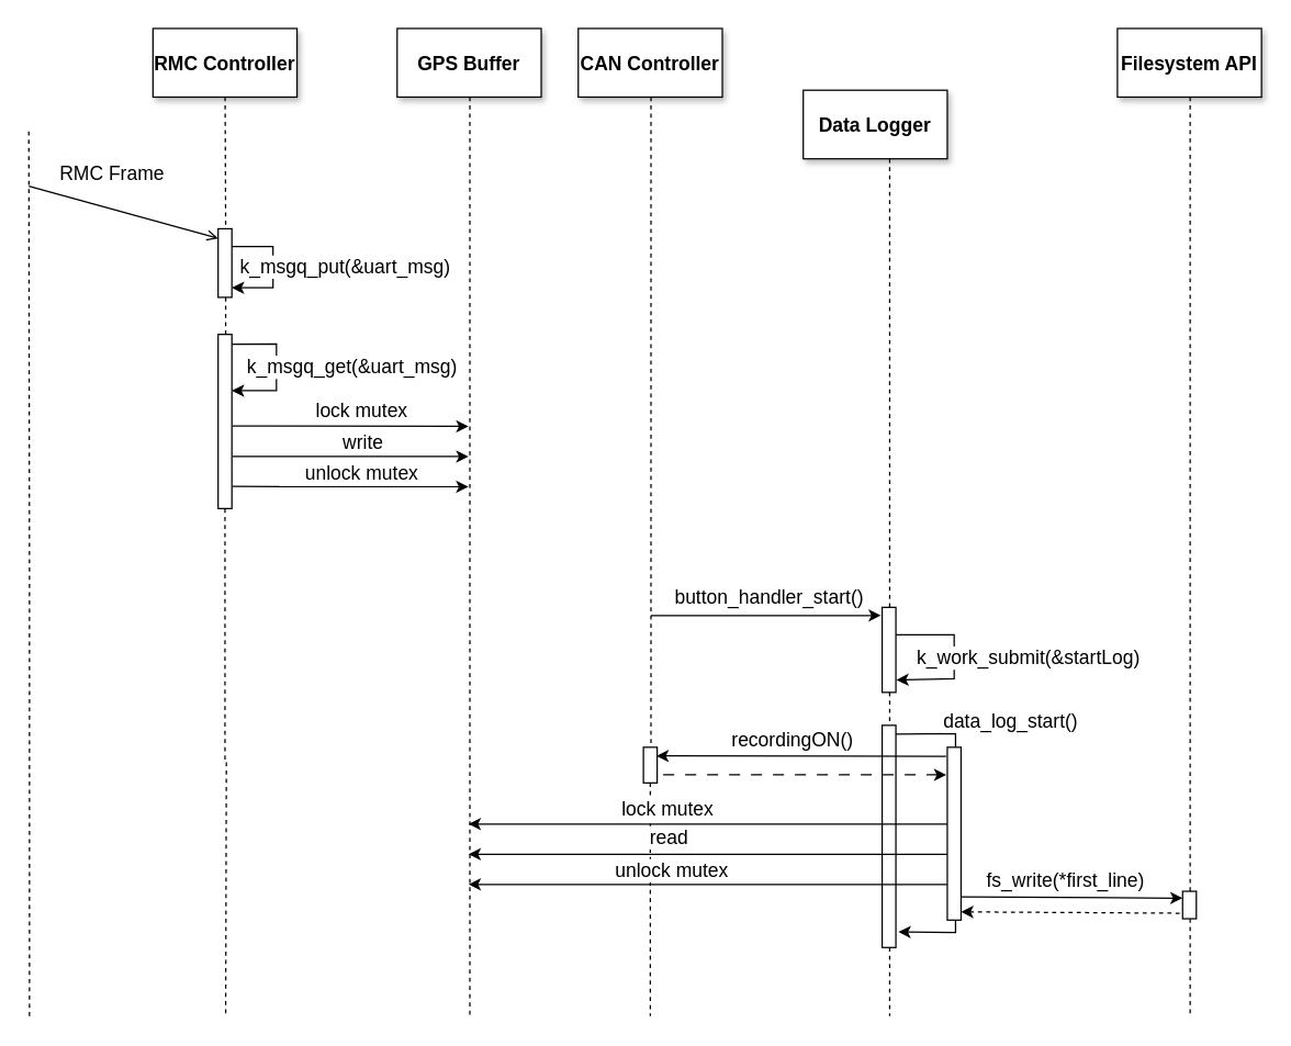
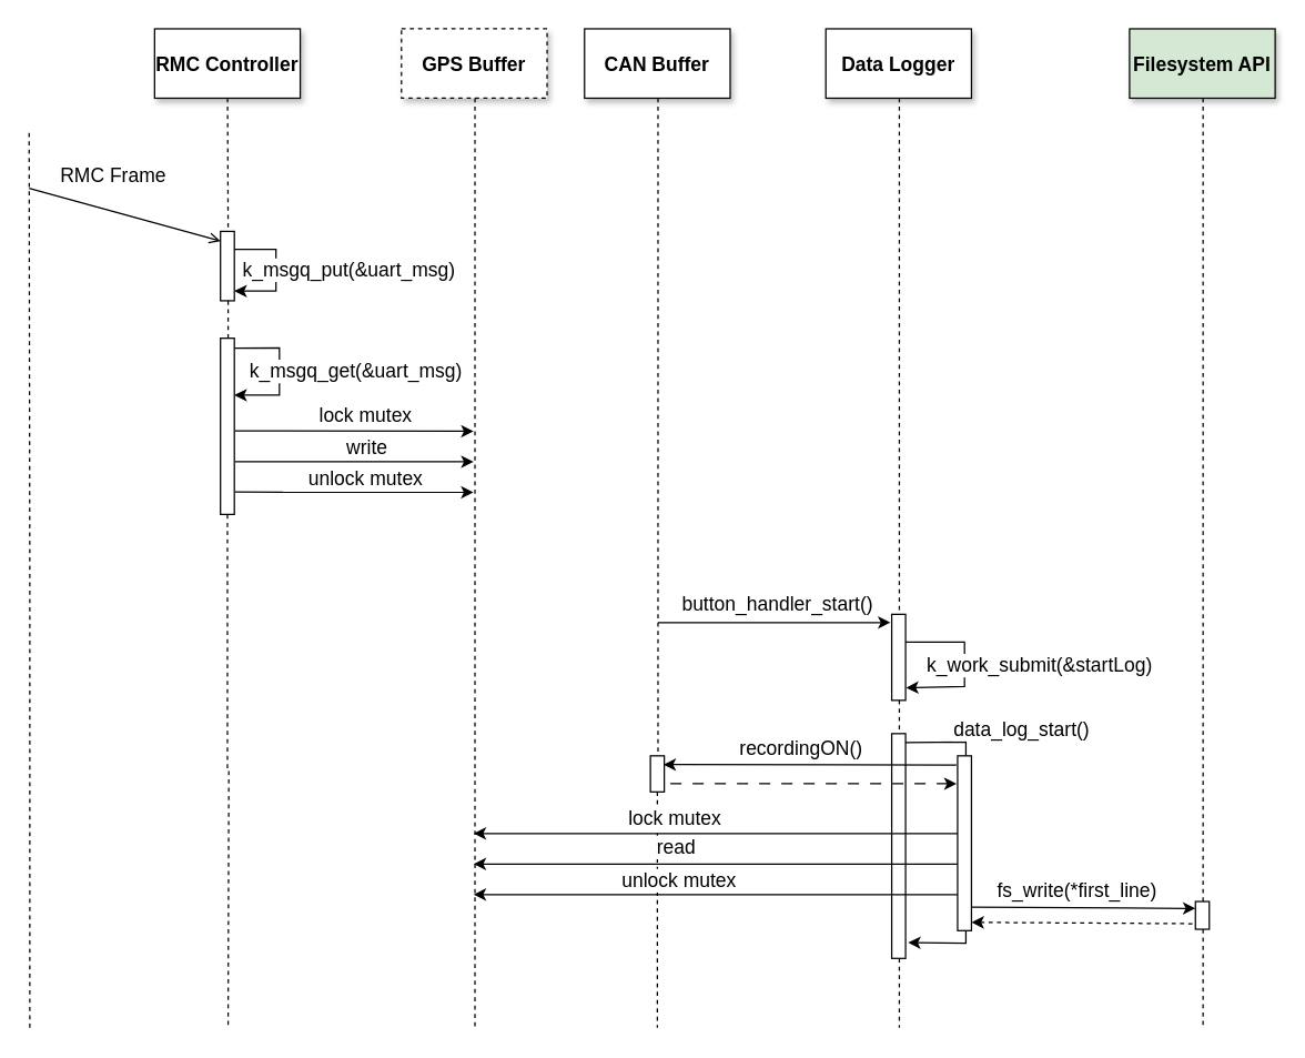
  <mxCell id="0" />
  <mxCell id="1" parent="0" />
  <mxCell id="2" value="RMC Controller" style="shadow=1;fontFamily=Helvetica;fontSize=14;fontStyle=1" parent="1" vertex="1"><mxGeometry x="111" y="20" width="105" height="50" as="geometry" /></mxCell>
  <mxCell id="3" value="" style="edgeStyle=elbowEdgeStyle;elbow=horizontal;endArrow=none;dashed=1;fontFamily=Helvetica;fontSize=14;" parent="1" target="4" edge="1"><mxGeometry x="230.0" y="310" width="100" height="100" as="geometry"><mxPoint x="163.581" y="70" as="sourcePoint" /><mxPoint x="163.5" y="680" as="targetPoint" /></mxGeometry></mxCell>
  <mxCell id="4" value="" style="rounded=0;whiteSpace=wrap;html=1;fontFamily=Helvetica;fontSize=14;" parent="1" vertex="1"><mxGeometry x="158.5" y="166" width="10" height="50" as="geometry" /></mxCell>
  <mxCell id="5" value="" style="endArrow=classic;html=1;rounded=0;fontFamily=Helvetica;fontSize=14;" parent="1" edge="1"><mxGeometry width="50" height="50" relative="1" as="geometry"><mxPoint x="168.5" y="179" as="sourcePoint" /><mxPoint x="168.5" y="209" as="targetPoint" /><Array as="points"><mxPoint x="198.5" y="179" /><mxPoint x="198.5" y="199" /><mxPoint x="198.5" y="209" /></Array></mxGeometry></mxCell>
  <mxCell id="6" value="k_msgq_put(&amp;amp;uart_msg)" style="edgeLabel;html=1;align=center;verticalAlign=middle;resizable=0;points=[];fontFamily=Helvetica;fontSize=14;" parent="5" vertex="1" connectable="0"><mxGeometry x="-0.158" y="1" relative="1" as="geometry"><mxPoint x="51" y="6" as="offset" /></mxGeometry></mxCell>
  <mxCell id="7" value="" style="edgeStyle=elbowEdgeStyle;elbow=horizontal;endArrow=none;dashed=1;fontFamily=Helvetica;fontSize=14;" parent="1" source="4" target="22" edge="1"><mxGeometry x="230.0" y="310" width="100" height="100" as="geometry"><mxPoint x="163" y="260" as="sourcePoint" /><mxPoint x="163.5" y="680" as="targetPoint" /></mxGeometry></mxCell>
  <mxCell id="8" value="" style="endArrow=classic;html=1;rounded=0;fontFamily=Helvetica;fontSize=14;entryX=1;entryY=0.25;entryDx=0;entryDy=0;exitX=0.986;exitY=0.057;exitDx=0;exitDy=0;exitPerimeter=0;" parent="1" edge="1" source="22"><mxGeometry width="50" height="50" relative="1" as="geometry"><mxPoint x="171" y="250" as="sourcePoint" /><mxPoint x="168.5" y="284" as="targetPoint" /><Array as="points"><mxPoint x="201" y="250" /><mxPoint x="201" y="284" /></Array></mxGeometry></mxCell>
  <mxCell id="9" value="k_msgq_get(&amp;amp;uart_msg)" style="edgeLabel;html=1;align=center;verticalAlign=middle;resizable=0;points=[];fontFamily=Helvetica;fontSize=14;" parent="8" vertex="1" connectable="0"><mxGeometry x="0.287" relative="1" as="geometry"><mxPoint x="54" y="-15" as="offset" /></mxGeometry></mxCell>
- <mxCell id="10" value="GPS Buffer" style="shadow=1;fontFamily=Helvetica;fontSize=14;fontStyle=1" parent="1" vertex="1"><mxGeometry x="289" y="20" width="105" height="50" as="geometry" /></mxCell>
+ <mxCell id="10" value="GPS Buffer" style="shadow=1;fontFamily=Helvetica;fontSize=14;fontStyle=1;dashed=1;" parent="1" vertex="1"><mxGeometry x="289" y="20" width="105" height="50" as="geometry" /></mxCell>
  <mxCell id="11" value="" style="edgeStyle=elbowEdgeStyle;elbow=horizontal;endArrow=none;dashed=1;fontFamily=Helvetica;fontSize=14;" parent="1" source="10" edge="1"><mxGeometry x="230.0" y="310" width="100" height="100" as="geometry"><mxPoint x="341" y="70" as="sourcePoint" /><mxPoint x="342" y="740" as="targetPoint" /></mxGeometry></mxCell>
  <mxCell id="12" value="" style="edgeStyle=orthogonalEdgeStyle;rounded=0;orthogonalLoop=1;jettySize=auto;html=1;endArrow=none;endFill=0;dashed=1;fontFamily=Helvetica;fontSize=14;" parent="1" edge="1"><mxGeometry relative="1" as="geometry"><mxPoint x="20.5" y="95" as="sourcePoint" /><mxPoint x="21" y="740" as="targetPoint" /></mxGeometry></mxCell>
  <mxCell id="13" value="" style="endArrow=open;html=1;rounded=0;endFill=0;entryX=-0.06;entryY=0.162;entryDx=0;entryDy=0;entryPerimeter=0;fontFamily=Helvetica;fontSize=14;" parent="1" edge="1"><mxGeometry width="50" height="50" relative="1" as="geometry"><mxPoint x="20.5" y="135" as="sourcePoint" /><mxPoint x="158.5" y="173" as="targetPoint" /></mxGeometry></mxCell>
  <mxCell id="14" value="RMC Frame" style="edgeLabel;html=1;align=center;verticalAlign=middle;resizable=0;points=[];fontFamily=Helvetica;fontSize=14;" parent="13" vertex="1" connectable="0"><mxGeometry x="-0.195" y="-2" relative="1" as="geometry"><mxPoint x="5" y="-27" as="offset" /></mxGeometry></mxCell>
  <mxCell id="15" value="" style="endArrow=classic;html=1;rounded=0;fontFamily=Helvetica;fontSize=14;exitX=1.062;exitY=0.701;exitDx=0;exitDy=0;exitPerimeter=0;" parent="1" edge="1" source="22"><mxGeometry width="50" height="50" relative="1" as="geometry"><mxPoint x="217.57" y="332.1" as="sourcePoint" /><mxPoint x="341" y="332.06" as="targetPoint" /></mxGeometry></mxCell>
  <mxCell id="16" value="write" style="edgeLabel;html=1;align=center;verticalAlign=middle;resizable=0;points=[];fontFamily=Helvetica;fontSize=14;" parent="15" vertex="1" connectable="0"><mxGeometry x="0.388" y="-1" relative="1" as="geometry"><mxPoint x="-25" y="-12" as="offset" /></mxGeometry></mxCell>
  <mxCell id="17" value="" style="endArrow=classic;html=1;rounded=0;fontFamily=Helvetica;fontSize=14;exitX=1.035;exitY=0.526;exitDx=0;exitDy=0;exitPerimeter=0;" parent="1" edge="1" source="22"><mxGeometry width="50" height="50" relative="1" as="geometry"><mxPoint x="217.57" y="309.996" as="sourcePoint" /><mxPoint x="341" y="310.06" as="targetPoint" /></mxGeometry></mxCell>
  <mxCell id="18" value="lock mutex" style="edgeLabel;html=1;align=center;verticalAlign=middle;resizable=0;points=[];fontFamily=Helvetica;fontSize=14;" parent="17" vertex="1" connectable="0"><mxGeometry x="0.388" y="-1" relative="1" as="geometry"><mxPoint x="-25" y="-12" as="offset" /></mxGeometry></mxCell>
  <mxCell id="19" value="" style="endArrow=classic;html=1;rounded=0;fontFamily=Helvetica;fontSize=14;exitX=1.049;exitY=0.873;exitDx=0;exitDy=0;exitPerimeter=0;" parent="1" edge="1" source="22"><mxGeometry width="50" height="50" relative="1" as="geometry"><mxPoint x="217.5" y="354.1" as="sourcePoint" /><mxPoint x="340.93" y="354.06" as="targetPoint" /></mxGeometry></mxCell>
  <mxCell id="20" value="unlock mutex" style="edgeLabel;html=1;align=center;verticalAlign=middle;resizable=0;points=[];fontFamily=Helvetica;fontSize=14;" parent="19" vertex="1" connectable="0"><mxGeometry x="0.388" y="-1" relative="1" as="geometry"><mxPoint x="-25" y="-12" as="offset" /></mxGeometry></mxCell>
  <mxCell id="21" value="" style="edgeStyle=orthogonalEdgeStyle;rounded=0;orthogonalLoop=1;jettySize=auto;html=1;endArrow=none;endFill=0;dashed=1;" edge="1" parent="1" source="22"><mxGeometry relative="1" as="geometry"><mxPoint x="164" y="740" as="targetPoint" /></mxGeometry></mxCell>
  <mxCell id="22" value="" style="rounded=0;whiteSpace=wrap;html=1;fontFamily=Helvetica;fontSize=14;" parent="1" vertex="1"><mxGeometry x="158.5" y="243" width="10" height="127" as="geometry" /></mxCell>
- <mxCell id="23" value="CAN Controller" style="shadow=1;fontFamily=Helvetica;fontSize=14;fontStyle=1" vertex="1" parent="1"><mxGeometry x="421" y="20" width="105" height="50" as="geometry" /></mxCell>
+ <mxCell id="23" value="CAN Buffer" style="shadow=1;fontFamily=Helvetica;fontSize=14;fontStyle=1" vertex="1" parent="1"><mxGeometry x="421" y="20" width="105" height="50" as="geometry" /></mxCell>
  <mxCell id="24" value="" style="edgeStyle=elbowEdgeStyle;elbow=horizontal;endArrow=none;dashed=1;fontFamily=Helvetica;fontSize=14;entryX=0.5;entryY=0;entryDx=0;entryDy=0;" edge="1" parent="1" source="23" target="42"><mxGeometry x="230.0" y="310" width="100" height="100" as="geometry"><mxPoint x="473" y="70" as="sourcePoint" /><mxPoint x="473.714" y="392" as="targetPoint" /></mxGeometry></mxCell>
- <mxCell id="25" value="Data Logger" style="shadow=1;fontFamily=Helvetica;fontSize=14;fontStyle=1" vertex="1" parent="1"><mxGeometry x="585" y="65" width="105" height="50" as="geometry" /></mxCell>
+ <mxCell id="25" value="Data Logger" style="shadow=1;fontFamily=Helvetica;fontSize=14;fontStyle=1" vertex="1" parent="1"><mxGeometry x="595" y="20" width="105" height="50" as="geometry" /></mxCell>
  <mxCell id="26" value="" style="edgeStyle=elbowEdgeStyle;elbow=horizontal;endArrow=none;dashed=1;fontFamily=Helvetica;fontSize=14;" edge="1" parent="1" source="34"><mxGeometry x="230.0" y="310" width="100" height="100" as="geometry"><mxPoint x="672.5" y="504" as="sourcePoint" /><mxPoint x="648" y="740" as="targetPoint" /></mxGeometry></mxCell>
  <mxCell id="27" value="" style="edgeStyle=elbowEdgeStyle;elbow=horizontal;endArrow=none;dashed=1;fontFamily=Helvetica;fontSize=14;" edge="1" parent="1" source="25" target="28"><mxGeometry x="230.0" y="310" width="100" height="100" as="geometry"><mxPoint x="647" y="70" as="sourcePoint" /><mxPoint x="647.5" y="680" as="targetPoint" /></mxGeometry></mxCell>
  <mxCell id="28" value="" style="rounded=0;whiteSpace=wrap;html=1;fontFamily=Helvetica;fontSize=14;" vertex="1" parent="1"><mxGeometry x="642.5" y="442" width="10" height="62" as="geometry" /></mxCell>
  <mxCell id="29" value="" style="endArrow=classic;html=1;rounded=0;fontFamily=Helvetica;fontSize=14;entryX=-0.088;entryY=0.096;entryDx=0;entryDy=0;entryPerimeter=0;" edge="1" parent="1" target="28"><mxGeometry width="50" height="50" relative="1" as="geometry"><mxPoint x="474" y="448" as="sourcePoint" /><mxPoint x="641" y="448" as="targetPoint" /></mxGeometry></mxCell>
  <mxCell id="30" value="button_handler_start()" style="edgeLabel;html=1;align=center;verticalAlign=middle;resizable=0;points=[];fontFamily=Helvetica;fontSize=14;" vertex="1" connectable="0" parent="29"><mxGeometry x="0.388" y="-1" relative="1" as="geometry"><mxPoint x="-31" y="-14" as="offset" /></mxGeometry></mxCell>
  <mxCell id="31" value="" style="endArrow=classic;html=1;rounded=0;entryX=1.03;entryY=0.662;entryDx=0;entryDy=0;entryPerimeter=0;fontFamily=Helvetica;fontSize=14;" edge="1" parent="1"><mxGeometry width="50" height="50" relative="1" as="geometry"><mxPoint x="652.5" y="462" as="sourcePoint" /><mxPoint x="652.8" y="494.96" as="targetPoint" /><Array as="points"><mxPoint x="695" y="462" /><mxPoint x="695" y="494" /></Array></mxGeometry></mxCell>
  <mxCell id="32" value="&lt;div style=&quot;font-size: 14px;&quot;&gt;k_work_submit(&amp;amp;startLog)&lt;/div&gt;" style="edgeLabel;html=1;align=center;verticalAlign=middle;resizable=0;points=[];fontSize=14;fontFamily=Helvetica;" vertex="1" connectable="0" parent="31"><mxGeometry x="-0.028" relative="1" as="geometry"><mxPoint x="53" y="2" as="offset" /></mxGeometry></mxCell>
  <mxCell id="33" value="" style="edgeStyle=elbowEdgeStyle;elbow=horizontal;endArrow=none;dashed=1;fontFamily=Helvetica;fontSize=14;" edge="1" parent="1" source="28" target="34"><mxGeometry x="230.0" y="310" width="100" height="100" as="geometry"><mxPoint x="647" y="554" as="sourcePoint" /><mxPoint x="647.5" y="814" as="targetPoint" /></mxGeometry></mxCell>
  <mxCell id="34" value="" style="rounded=0;whiteSpace=wrap;html=1;fontFamily=Helvetica;fontSize=14;" vertex="1" parent="1"><mxGeometry x="642.5" y="528" width="10" height="162" as="geometry" /></mxCell>
  <mxCell id="35" value="" style="endArrow=classic;html=1;rounded=0;exitX=0.883;exitY=0.042;exitDx=0;exitDy=0;exitPerimeter=0;fontFamily=Helvetica;fontSize=14;entryX=1.183;entryY=0.93;entryDx=0;entryDy=0;entryPerimeter=0;" edge="1" parent="1" target="34"><mxGeometry width="50" height="50" relative="1" as="geometry"><mxPoint x="652.33" y="534.384" as="sourcePoint" /><mxPoint x="655" y="594" as="targetPoint" /><Array as="points"><mxPoint x="696" y="534" /><mxPoint x="696" y="679" /></Array></mxGeometry></mxCell>
  <mxCell id="36" value="data_log_start()" style="edgeLabel;html=1;align=center;verticalAlign=middle;resizable=0;points=[];fontFamily=Helvetica;fontSize=14;" vertex="1" connectable="0" parent="35"><mxGeometry x="-0.665" y="2" relative="1" as="geometry"><mxPoint x="44" y="-8" as="offset" /></mxGeometry></mxCell>
  <mxCell id="37" value="" style="rounded=0;whiteSpace=wrap;html=1;fontFamily=Helvetica;fontSize=14;" vertex="1" parent="1"><mxGeometry x="690" y="544" width="10" height="126" as="geometry" /></mxCell>
  <mxCell id="38" value="" style="endArrow=classic;html=1;rounded=0;entryX=0.941;entryY=0.198;entryDx=0;entryDy=0;entryPerimeter=0;fontFamily=Helvetica;exitX=-0.088;exitY=0.052;exitDx=0;exitDy=0;exitPerimeter=0;fontSize=14;" edge="1" parent="1" source="37"><mxGeometry width="50" height="50" relative="1" as="geometry"><mxPoint x="678" y="551" as="sourcePoint" /><mxPoint x="477.91" y="550.316" as="targetPoint" /></mxGeometry></mxCell>
  <mxCell id="39" value="recordingON()" style="edgeLabel;html=1;align=center;verticalAlign=middle;resizable=0;points=[];fontFamily=Helvetica;fontSize=14;" vertex="1" connectable="0" parent="38"><mxGeometry x="0.011" y="-1" relative="1" as="geometry"><mxPoint x="-6" y="-11" as="offset" /></mxGeometry></mxCell>
  <mxCell id="40" value="" style="endArrow=none;html=1;rounded=0;exitX=-0.07;exitY=0.835;exitDx=0;exitDy=0;endFill=0;startArrow=classic;startFill=1;dashed=1;dashPattern=8 8;exitPerimeter=0;entryX=0.983;entryY=0.597;entryDx=0;entryDy=0;entryPerimeter=0;fontFamily=Helvetica;fontSize=14;" edge="1" parent="1"><mxGeometry width="50" height="50" relative="1" as="geometry"><mxPoint x="689.3" y="564.07" as="sourcePoint" /><mxPoint x="478.33" y="564.074" as="targetPoint" /></mxGeometry></mxCell>
  <mxCell id="41" value="" style="edgeStyle=orthogonalEdgeStyle;rounded=0;orthogonalLoop=1;jettySize=auto;html=1;dashed=1;endArrow=none;endFill=0;" edge="1" parent="1" source="42"><mxGeometry relative="1" as="geometry"><mxPoint x="473.5" y="740" as="targetPoint" /></mxGeometry></mxCell>
  <mxCell id="42" value="" style="rounded=0;whiteSpace=wrap;html=1;fontFamily=Helvetica;fontSize=14;" vertex="1" parent="1"><mxGeometry x="468.5" y="544" width="10" height="26" as="geometry" /></mxCell>
  <mxCell id="43" value="" style="endArrow=classic;html=1;rounded=0;fontFamily=Helvetica;fontSize=14;exitX=1.062;exitY=0.701;exitDx=0;exitDy=0;exitPerimeter=0;" edge="1" parent="1"><mxGeometry width="50" height="50" relative="1" as="geometry"><mxPoint x="690" y="622.06" as="sourcePoint" /><mxPoint x="341" y="622" as="targetPoint" /></mxGeometry></mxCell>
  <mxCell id="44" value="read" style="edgeLabel;html=1;align=center;verticalAlign=middle;resizable=0;points=[];fontFamily=Helvetica;fontSize=14;" vertex="1" connectable="0" parent="43"><mxGeometry x="0.388" y="-1" relative="1" as="geometry"><mxPoint x="38" y="-12" as="offset" /></mxGeometry></mxCell>
  <mxCell id="45" value="" style="endArrow=classic;html=1;rounded=0;fontFamily=Helvetica;fontSize=14;exitX=1.035;exitY=0.526;exitDx=0;exitDy=0;exitPerimeter=0;" edge="1" parent="1"><mxGeometry width="50" height="50" relative="1" as="geometry"><mxPoint x="690" y="600.06" as="sourcePoint" /><mxPoint x="341" y="600" as="targetPoint" /></mxGeometry></mxCell>
  <mxCell id="46" value="lock mutex" style="edgeLabel;html=1;align=center;verticalAlign=middle;resizable=0;points=[];fontFamily=Helvetica;fontSize=14;" vertex="1" connectable="0" parent="45"><mxGeometry x="0.388" y="-1" relative="1" as="geometry"><mxPoint x="37" y="-11" as="offset" /></mxGeometry></mxCell>
  <mxCell id="47" value="" style="endArrow=classic;html=1;rounded=0;fontFamily=Helvetica;fontSize=14;exitX=1.049;exitY=0.873;exitDx=0;exitDy=0;exitPerimeter=0;" edge="1" parent="1"><mxGeometry width="50" height="50" relative="1" as="geometry"><mxPoint x="689.93" y="644.06" as="sourcePoint" /><mxPoint x="341" y="644" as="targetPoint" /></mxGeometry></mxCell>
  <mxCell id="48" value="unlock mutex" style="edgeLabel;html=1;align=center;verticalAlign=middle;resizable=0;points=[];fontFamily=Helvetica;fontSize=14;" vertex="1" connectable="0" parent="47"><mxGeometry x="0.388" y="-1" relative="1" as="geometry"><mxPoint x="41" y="-10" as="offset" /></mxGeometry></mxCell>
- <mxCell id="49" value="Filesystem API" style="shadow=1;fontFamily=Helvetica;fontSize=14;fontStyle=1" vertex="1" parent="1"><mxGeometry x="814" y="20" width="105" height="50" as="geometry" /></mxCell>
+ <mxCell id="49" value="Filesystem API" style="shadow=1;fontFamily=Helvetica;fontSize=14;fontStyle=1;fillColor=#d5e8d4;" vertex="1" parent="1"><mxGeometry x="814" y="20" width="105" height="50" as="geometry" /></mxCell>
  <mxCell id="50" value="" style="edgeStyle=elbowEdgeStyle;elbow=horizontal;endArrow=none;dashed=1;fontFamily=Helvetica;fontSize=14;" edge="1" parent="1" source="52"><mxGeometry x="230.0" y="310" width="100" height="100" as="geometry"><mxPoint x="891.5" y="504" as="sourcePoint" /><mxPoint x="867" y="740" as="targetPoint" /></mxGeometry></mxCell>
  <mxCell id="51" value="" style="edgeStyle=elbowEdgeStyle;elbow=horizontal;endArrow=none;dashed=1;fontFamily=Helvetica;fontSize=14;entryX=0.5;entryY=0;entryDx=0;entryDy=0;" edge="1" parent="1" source="49" target="52"><mxGeometry x="230.0" y="310" width="100" height="100" as="geometry"><mxPoint x="866" y="70" as="sourcePoint" /><mxPoint x="866.588" y="442" as="targetPoint" /></mxGeometry></mxCell>
  <mxCell id="52" value="" style="rounded=0;whiteSpace=wrap;html=1;fontFamily=Helvetica;fontSize=14;" vertex="1" parent="1"><mxGeometry x="861.5" y="649" width="10" height="20" as="geometry" /></mxCell>
  <mxCell id="53" value="" style="endArrow=classic;html=1;rounded=0;entryX=0;entryY=0.25;entryDx=0;entryDy=0;fontFamily=Helvetica;exitX=-0.088;exitY=0.052;exitDx=0;exitDy=0;exitPerimeter=0;fontSize=14;" edge="1" parent="1" target="52"><mxGeometry width="50" height="50" relative="1" as="geometry"><mxPoint x="700" y="652.996" as="sourcePoint" /><mxPoint x="911.09" y="653.68" as="targetPoint" /></mxGeometry></mxCell>
  <mxCell id="54" value="fs_write(*first_line)" style="edgeLabel;html=1;align=center;verticalAlign=middle;resizable=0;points=[];fontFamily=Helvetica;fontSize=14;" vertex="1" connectable="0" parent="53"><mxGeometry x="0.011" y="-1" relative="1" as="geometry"><mxPoint x="-6" y="-14" as="offset" /></mxGeometry></mxCell>
  <mxCell id="55" value="" style="endArrow=none;html=1;rounded=0;entryX=0;entryY=0.25;entryDx=0;entryDy=0;fontFamily=Helvetica;exitX=-0.088;exitY=0.052;exitDx=0;exitDy=0;exitPerimeter=0;fontSize=14;endFill=0;startArrow=classic;startFill=1;dashed=1;" edge="1" parent="1"><mxGeometry width="50" height="50" relative="1" as="geometry"><mxPoint x="700" y="663.996" as="sourcePoint" /><mxPoint x="862" y="665" as="targetPoint" /></mxGeometry></mxCell>
